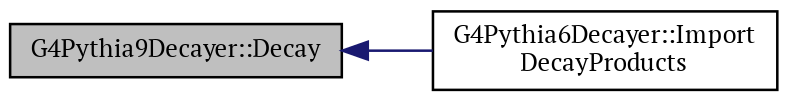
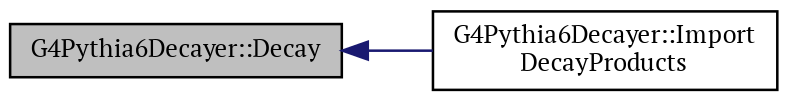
  digraph {
    rankdir=LR
    fontname="PT Serif"
    node [color=black fontname="PT Serif" fontsize=10 shape=record]
-   n1 [fillcolor=grey75 fontcolor=black height=0.2 label="G4Pythia9Decayer::Decay" style=filled width=0.4]
+   n1 [fillcolor=grey75 fontcolor=black height=0.2 label="G4Pythia6Decayer::Decay" style=filled width=0.4]
    n2 [height=0.2 label="G4Pythia6Decayer::Import\lDecayProducts" width=0.4]
    n1 -> n2 [color=midnightblue dir=back fontname="PT Serif" fontsize=10 labelfontname=FreeSans labelfontsize=10 style=solid]
  }
